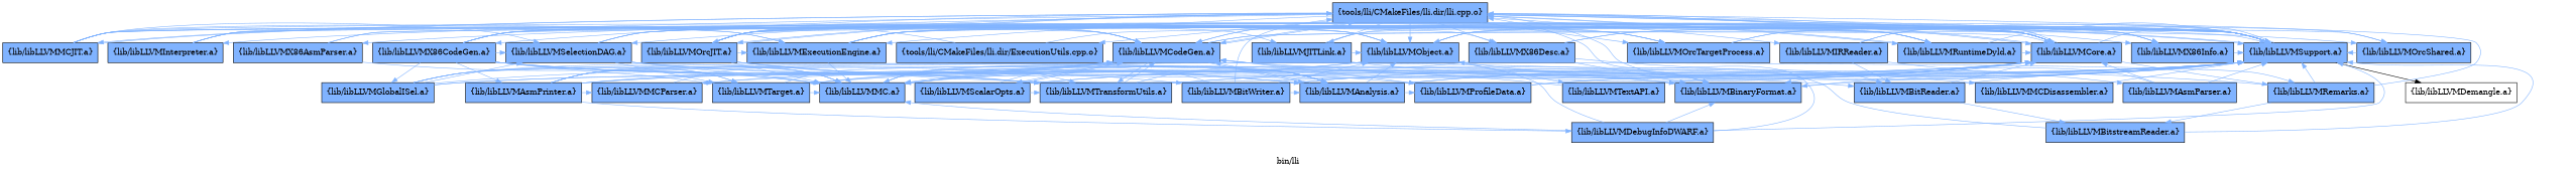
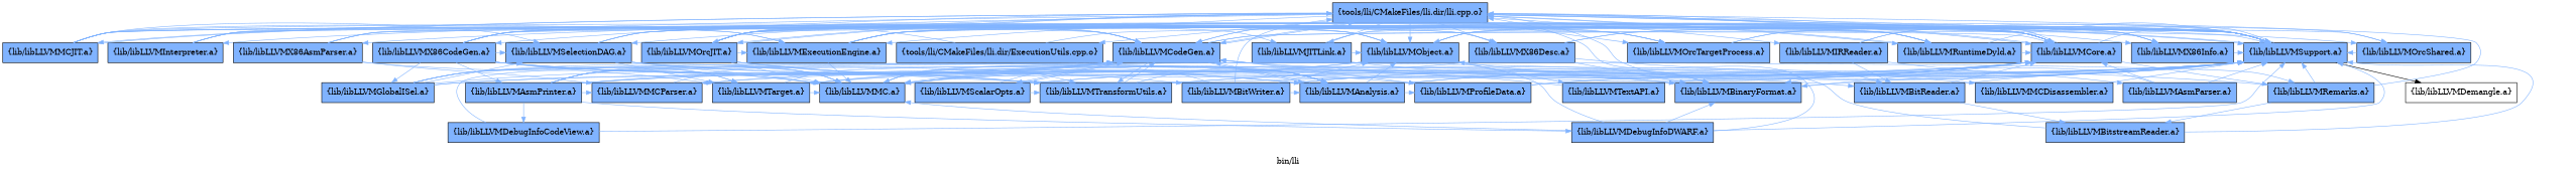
  digraph {
    label="bin/lli"
    rankdir=TB
    node [fillcolor="0.600000 0.5 1" group=1 shape=box style=filled]
    edge [color="0.600000 0.5 1"]
    n1 [label="{tools/lli/CMakeFiles/lli.dir/lli.cpp.o}"]
    n2 [label="{tools/lli/CMakeFiles/lli.dir/ExecutionUtils.cpp.o}"]
    n3 [label="{lib/libLLVMCodeGen.a}"]
    n4 [label="{lib/libLLVMCore.a}"]
    n5 [label="{lib/libLLVMOrcJIT.a}"]
    n6 [label="{lib/libLLVMExecutionEngine.a}"]
    n7 [label="{lib/libLLVMIRReader.a}"]
    n8 [label="{lib/libLLVMInterpreter.a}"]
    n9 [label="{lib/libLLVMJITLink.a}"]
    n10 [label="{lib/libLLVMMCJIT.a}"]
    n11 [label="{lib/libLLVMObject.a}"]
    n12 [label="{lib/libLLVMOrcShared.a}"]
    n13 [label="{lib/libLLVMOrcTargetProcess.a}"]
    n14 [label="{lib/libLLVMRuntimeDyld.a}"]
    n15 [label="{lib/libLLVMSelectionDAG.a}"]
    n16 [label="{lib/libLLVMSupport.a}"]
    n17 [label="{lib/libLLVMX86CodeGen.a}"]
    n18 [label="{lib/libLLVMX86AsmParser.a}"]
    n19 [label="{lib/libLLVMX86Desc.a}"]
    n20 [label="{lib/libLLVMX86Info.a}"]
    n21 [label="{lib/libLLVMMC.a}"]
    n22 [label="{lib/libLLVMAnalysis.a}"]
    n23 [label="{lib/libLLVMTarget.a}"]
    n24 [label="{lib/libLLVMTransformUtils.a}"]
    n25 [label="{lib/libLLVMScalarOpts.a}"]
    n26 [label="{lib/libLLVMProfileData.a}"]
    n27 [label="{lib/libLLVMBinaryFormat.a}"]
    n28 [label="{lib/libLLVMRemarks.a}"]
    n29 [label="{lib/libLLVMBitWriter.a}"]
    n30 [label="{lib/libLLVMBitReader.a}"]
    n31 [label="{lib/libLLVMAsmParser.a}"]
    n32 [label="{lib/libLLVMMCParser.a}"]
    n33 [label="{lib/libLLVMTextAPI.a}"]
    n34 [group=0 label="{lib/libLLVMDemangle.a}" fillcolor="" style=""]
    n35 [label="{lib/libLLVMAsmPrinter.a}"]
    n36 [label="{lib/libLLVMGlobalISel.a}"]
    n37 [label="{lib/libLLVMMCDisassembler.a}"]
    n38 [label="{lib/libLLVMBitstreamReader.a}"]
    n39 [label="{lib/libLLVMDebugInfoDWARF.a}"]
+   n40 [label="{lib/libLLVMDebugInfoCodeView.a}"]
    subgraph sub_1 {
      rank=same
      n1
    }
    subgraph sub_2 {
      rank=same
      n2
      n3
      n4
      n5
      n6
      n7
      n8
      n9
      n10
      n11
      n12
      n13
      n14
      n15
      n16
      n17
      n18
      n19
      n20
    }
    subgraph sub_3 {
      rank=same
      n21
      n22
      n23
      n24
      n25
      n26
      n27
      n28
      n29
      n30
      n31
      n32
      n33
      n34
      n35
      n36
      n37
    }
    n1 -> n2
    n1 -> n3
    n1 -> n4
    n1 -> n5
    n1 -> n6
    n1 -> n7
    n1 -> n8
    n1 -> n9
    n1 -> n10
    n1 -> n11
    n1 -> n12
    n1 -> n13
    n1 -> n14
    n1 -> n15
    n1 -> n16
    n1 -> n17
    n1 -> n18
    n1 -> n19
    n1 -> n20
    n2 -> n5
    n2 -> n16
    n3 -> n1
    n3 -> n4
    n3 -> n16
    n3 -> n21
    n3 -> n22
    n3 -> n23
    n3 -> n24
    n3 -> n25
    n3 -> n26
    n4 -> n1
    n4 -> n3
    n4 -> n16
    n4 -> n27
    n4 -> n28
    n5 -> n1
    n5 -> n3
    n5 -> n4
    n5 -> n6
    n5 -> n9
    n5 -> n11
    n5 -> n12
    n5 -> n13
    n5 -> n14
    n5 -> n16
    n5 -> n21
    n5 -> n24
    n5 -> n29
    n5 -> n30
    n6 -> n4
    n6 -> n11
    n6 -> n13
    n6 -> n14
    n6 -> n16
    n6 -> n21
    n7 -> n4
    n7 -> n16
    n7 -> n30
    n7 -> n31
    n8 -> n3
    n8 -> n4
    n8 -> n6
    n8 -> n16
    n9 -> n11
    n9 -> n13
    n9 -> n16
    n9 -> n27
    n10 -> n1
    n10 -> n4
    n10 -> n6
    n10 -> n11
    n10 -> n14
    n10 -> n15
    n10 -> n16
    n11 -> n4
    n11 -> n16
    n11 -> n21
    n11 -> n27
    n11 -> n32
    n11 -> n33
    n12 -> n16
    n13 -> n12
    n13 -> n16
    n14 -> n1
    n14 -> n4
    n14 -> n11
    n14 -> n16
    n15 -> n3
    n15 -> n4
    n15 -> n16
    n15 -> n21
    n15 -> n22
    n15 -> n23
    n15 -> n24
    n16 -> n1
    n16 -> n3
    n16 -> n34 [color=""]
    n17 -> n3
    n17 -> n4
    n17 -> n15
    n17 -> n16
    n17 -> n19
    n17 -> n20
    n17 -> n21
    n17 -> n22
    n17 -> n23
    n17 -> n24
    n17 -> n26
    n17 -> n35
    n17 -> n36
    n18 -> n16
+   n18 -> n19
    n18 -> n20
    n18 -> n21
+   n18 -> n32
    n19 -> n16
    n19 -> n20
    n19 -> n21
    n19 -> n27
    n19 -> n37
    n20 -> n16
    n21 -> n3
    n21 -> n16
    n21 -> n27
    n21 -> n30
    n22 -> n3
    n22 -> n4
    n22 -> n11
    n22 -> n16
    n22 -> n26
    n23 -> n4
    n23 -> n16
    n23 -> n21
    n23 -> n22
    n24 -> n3
    n24 -> n4
    n24 -> n16
    n24 -> n22
    n25 -> n3
    n25 -> n4
    n25 -> n16
    n25 -> n22
    n25 -> n24
    n26 -> n4
    n26 -> n16
    n27 -> n16
    n28 -> n1
    n28 -> n3
    n28 -> n16
    n28 -> n38
    n29 -> n1
    n29 -> n4
    n29 -> n11
    n29 -> n16
    n29 -> n21
    n29 -> n22
    n30 -> n4
    n30 -> n16
    n30 -> n38
    n31 -> n4
    n31 -> n16
    n31 -> n27
    n32 -> n16
    n32 -> n21
    n33 -> n3
    n33 -> n16
    n35 -> n3
    n35 -> n4
    n35 -> n16
    n35 -> n21
    n35 -> n22
    n35 -> n23
    n35 -> n27
    n35 -> n28
    n35 -> n32
    n35 -> n39
+   n35 -> n40
    n36 -> n3
    n36 -> n4
    n36 -> n15
    n36 -> n16
    n36 -> n21
    n36 -> n22
    n36 -> n23
    n36 -> n24
    n37 -> n16
    n38 -> n1
    n38 -> n16
    n39 -> n1
    n39 -> n11
    n39 -> n16
    n39 -> n21
    n39 -> n27
+   n40 -> n3
+   n40 -> n16
  }
